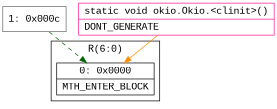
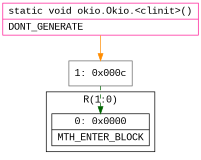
  digraph {
    fontname="Liberation Mono"
    node [fontname="Liberation Mono" shape=record]
    edge [fontname="Liberation Mono"]
    n1 [color=black label="{0\:\ 0x0000|MTH_ENTER_BLOCK\l}"]
    n2 [color=gray40 label="{1\:\ 0x000c}"]
    n3 [color=deeppink label="{static void okio.Okio.\<clinit\>()  | DONT_GENERATE\l}"]
    subgraph cluster_1 {
-     label="R(6:0)"
+     label="R(1:0)"
      n1
    }
    n2 -> n1 [color=darkgreen style=dashed]
-   n3 -> n1 [color=darkorange style=solid]
+   n3 -> n2 [color=darkorange style=solid]
  }
